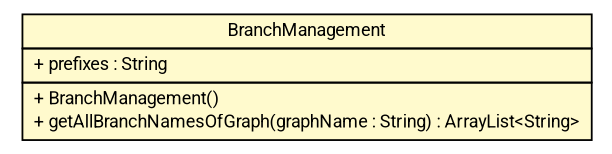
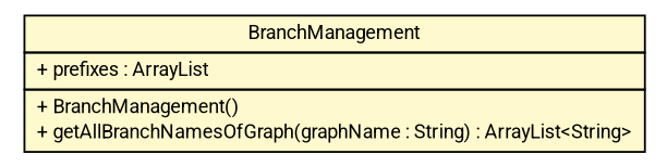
  digraph {
    nodesep=0.25
    ranksep=0.5
    fontname=Roboto
-   n1 [fontcolor=black fontname=Roboto fontsize=10.0 label=<<table title="de.tud.plt.r43ples.merging.management.BranchManagement" border="0" cellborder="1" cellspacing="0" cellpadding="2" port="p" bgcolor="lemonChiffon" href="./BranchManagement.html"> 		<tr><td><table border="0" cellspacing="0" cellpadding="1"> <tr><td align="center" balign="center"> BranchManagement </td></tr> 		</table></td></tr> 		<tr><td><table border="0" cellspacing="0" cellpadding="1"> <tr><td align="left" balign="left"> + prefixes : String </td></tr> 		</table></td></tr> 		<tr><td><table border="0" cellspacing="0" cellpadding="1"> <tr><td align="left" balign="left"> + BranchManagement() </td></tr> <tr><td align="left" balign="left"> + getAllBranchNamesOfGraph(graphName : String) : ArrayList&lt;String&gt; </td></tr> 		</table></td></tr> 		</table>> shape=plaintext]
+   n1 [fontcolor=black fontname=Roboto fontsize=10.0 label=<<table title="de.tud.plt.r43ples.merging.management.BranchManagement" border="0" cellborder="1" cellspacing="0" cellpadding="2" port="p" bgcolor="lemonChiffon" href="./BranchManagement.html"> 		<tr><td><table border="0" cellspacing="0" cellpadding="1"> <tr><td align="center" balign="center"> BranchManagement </td></tr> 		</table></td></tr> 		<tr><td><table border="0" cellspacing="0" cellpadding="1"> <tr><td align="left" balign="left"> + prefixes : ArrayList </td></tr> 		</table></td></tr> 		<tr><td><table border="0" cellspacing="0" cellpadding="1"> <tr><td align="left" balign="left"> + BranchManagement() </td></tr> <tr><td align="left" balign="left"> + getAllBranchNamesOfGraph(graphName : String) : ArrayList&lt;String&gt; </td></tr> 		</table></td></tr> 		</table>> shape=plaintext]
  }
